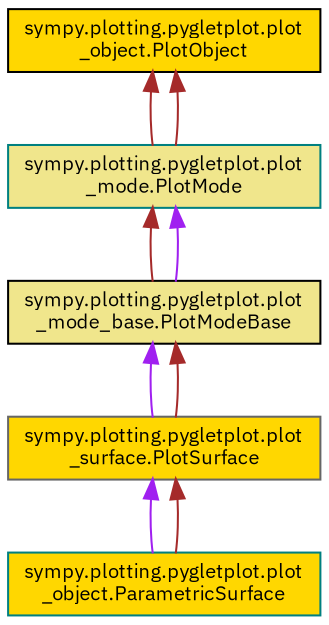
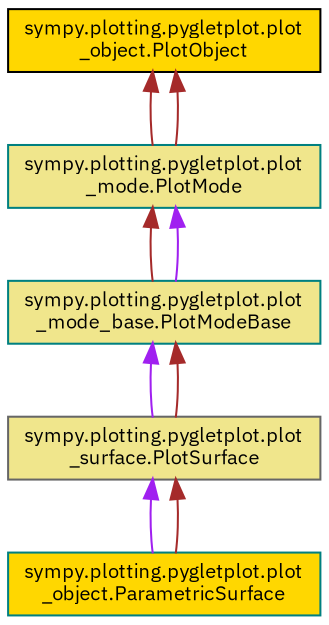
  digraph {
    fontname="IBM Plex Sans"
    node [color=teal fillcolor=khaki fontname="IBM Plex Sans" fontsize=10 shape=record style=filled]
    edge [color=brown dir=back fontname="IBM Plex Sans" fontsize=10 labelfontname=Helvetica labelfontsize=10 style=solid]
    n1 [fillcolor=gold fontcolor=black height=0.2 label="sympy.plotting.pygletplot.plot\l_object.ParametricSurface" width=0.4]
-   n2 [color=gray40 fillcolor=gold height=0.2 label="sympy.plotting.pygletplot.plot\l_surface.PlotSurface" width=0.4]
-   n3 [color=black height=0.2 label="sympy.plotting.pygletplot.plot\l_mode_base.PlotModeBase" width=0.4]
+   n2 [color=gray40 height=0.2 label="sympy.plotting.pygletplot.plot\l_surface.PlotSurface" width=0.4]
+   n3 [height=0.2 label="sympy.plotting.pygletplot.plot\l_mode_base.PlotModeBase" width=0.4]
    n4 [height=0.2 label="sympy.plotting.pygletplot.plot\l_mode.PlotMode" width=0.4]
    n5 [color=black fillcolor=gold height=0.2 label="sympy.plotting.pygletplot.plot\l_object.PlotObject" width=0.4]
    n2 -> n1 [color=purple]
    n2 -> n1
    n3 -> n2 [color=purple]
    n3 -> n2
    n4 -> n3
    n4 -> n3 [color=purple]
    n5 -> n4
    n5 -> n4
  }
